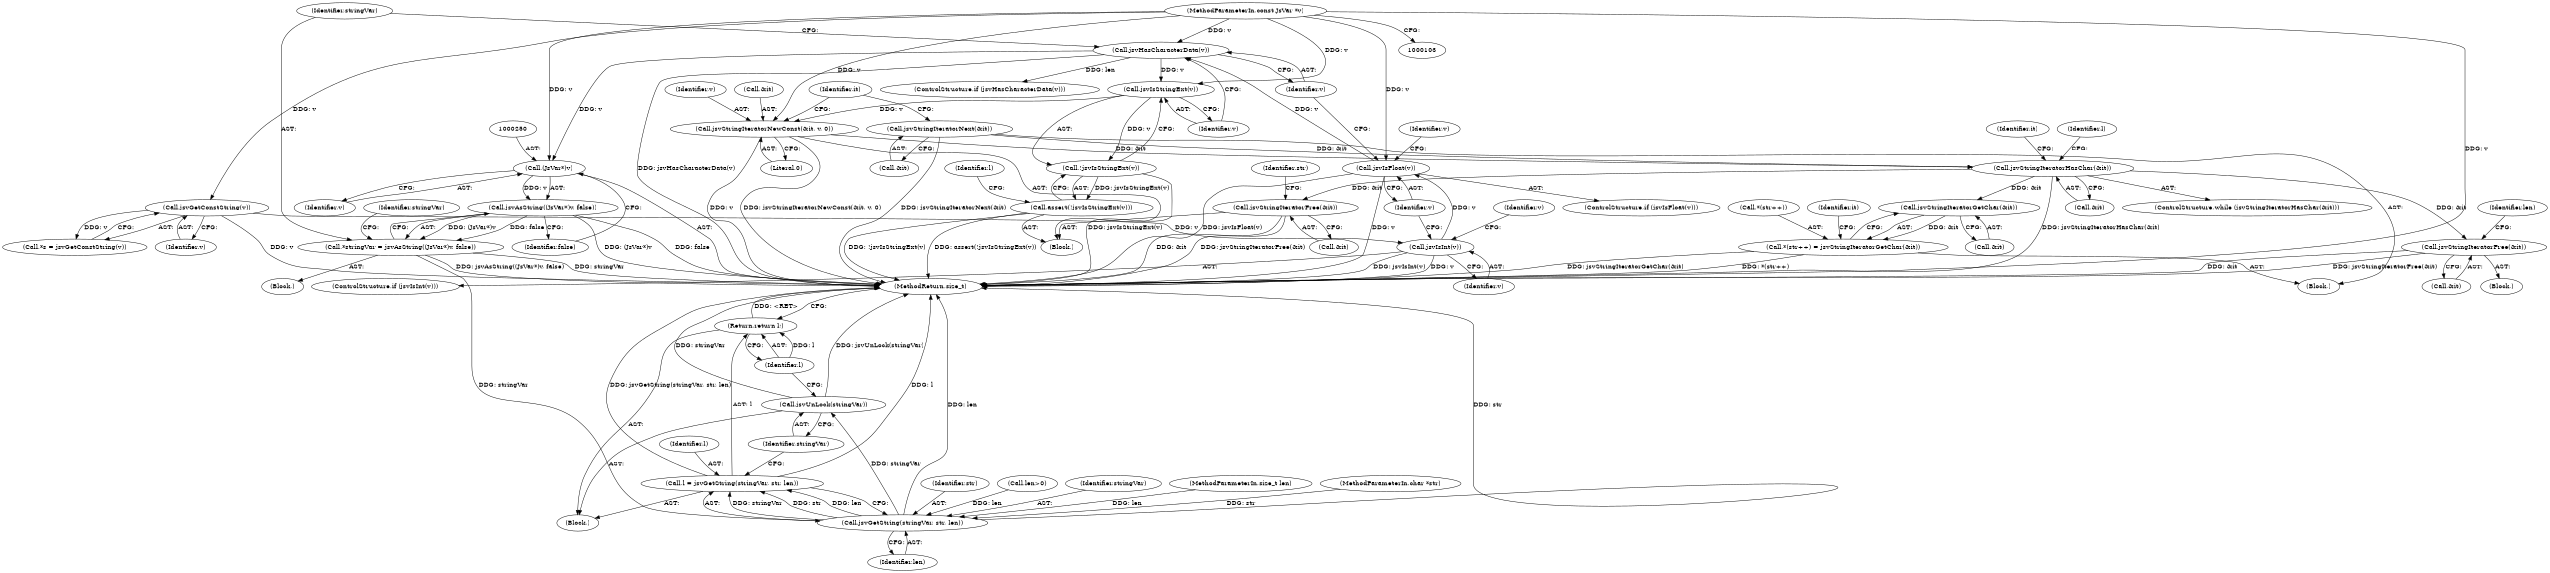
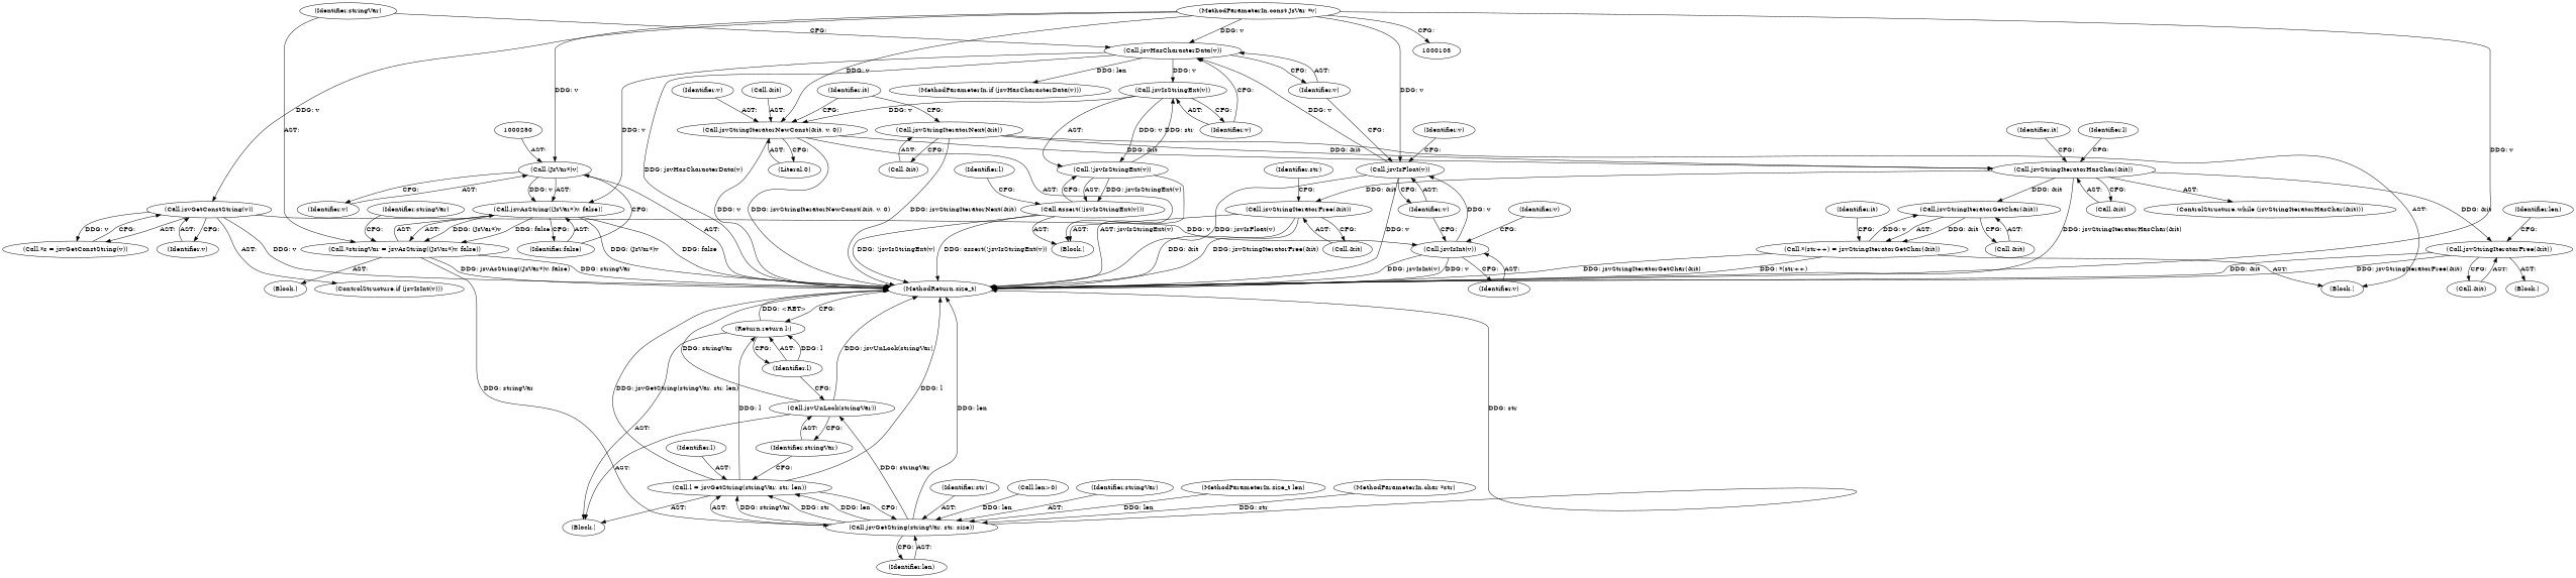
  digraph {
    n1 [label="(Call,jsvHasCharacterData(v))"]
    n2 [label="(Call,jsvIsStringExt(v))"]
    n3 [label="(Call,(JsVar*)v)"]
    n4 [label="(MethodReturn,size_t)"]
-   n5 [label="(ControlStructure,if (jsvHasCharacterData(v)))"]
+   n5 [label="(MethodParameterIn,if (jsvHasCharacterData(v)))"]
    n6 [label="(Identifier,v)"]
    n7 [label="(Call,jsvStringIteratorNewConst(&it, v, 0))"]
    n8 [label="(Call,!jsvIsStringExt(v))"]
    n9 [label="(Identifier,v)"]
    n10 [label="(Call,jsvAsString((JsVar*)v, false))"]
    n11 [label="(Identifier,v)"]
    n12 [label="(Return,return l;)"]
    n13 [label="(Call,jsvIsFloat(v))"]
    n14 [label="(Identifier,v)"]
-   n15 [label="(ControlStructure,if (jsvIsFloat(v)))"]
    n16 [label="(Call,jsvIsInt(v))"]
    n17 [label="(Identifier,v)"]
    n18 [label="(ControlStructure,if (jsvIsInt(v)))"]
    n19 [label="(Call,jsvGetConstString(v))"]
    n20 [label="(Call,*s = jsvGetConstString(v))"]
    n21 [label="(Identifier,v)"]
    n22 [label="(MethodParameterIn,const JsVar *v)"]
    1000103
    n24 [label="(Block,)"]
    n25 [label="(Call,jsvStringIteratorHasChar(&it))"]
    n26 [label="(Literal,0)"]
    n27 [label="(Call,assert(!jsvIsStringExt(v)))"]
    n28 [label="(Call,jsvStringIteratorFree(&it))"]
    n29 [label="(Call,jsvStringIteratorGetChar(&it))"]
    n30 [label="(Call,jsvStringIteratorFree(&it))"]
    n31 [label="(Call,&it)"]
    n32 [label="(ControlStructure,while (jsvStringIteratorHasChar(&it)))"]
    n33 [label="(Call,&it)"]
    n34 [label="(Block,)"]
    n35 [label="(Call,*(str++) = jsvStringIteratorGetChar(&it))"]
    n36 [label="(Call,&it)"]
    n37 [label="(Call,&it)"]
    n38 [label="(Block,)"]
    n39 [label="(Call,jsvStringIteratorNext(&it))"]
    n40 [label="(Call,&it)"]
    n41 [label="(Call,*stringVar = jsvAsString((JsVar*)v, false))"]
    n42 [label="(Identifier,false)"]
-   n43 [label="(Call,jsvGetString(stringVar, str, len))"]
+   n43 [label="(Call,jsvGetString(stringVar, str, size))"]
    n44 [label="(Block,)"]
    n45 [label="(Call,l = jsvGetString(stringVar, str, len))"]
    n46 [label="(Call,jsvUnLock(stringVar))"]
    n47 [label="(Identifier,len)"]
    n48 [label="(Block,)"]
    n49 [label="(Identifier,stringVar)"]
    n50 [label="(Identifier,l)"]
    n51 [label="(Identifier,str)"]
    n52 [label="(Call,&it)"]
    n53 [label="(Identifier,str)"]
    n54 [label="(Identifier,stringVar)"]
    n55 [label="(Call,len>0)"]
    n56 [label="(Identifier,l)"]
    n57 [label="(Identifier,stringVar)"]
    n58 [label="(Identifier,v)"]
    n59 [label="(Identifier,l)"]
    n60 [label="(Identifier,it)"]
    n61 [label="(Identifier,len)"]
-   n62 [label="(Call,*(str++))"]
    n63 [label="(Identifier,l)"]
    n64 [label="(Identifier,it)"]
    n65 [label="(MethodParameterIn,size_t len)"]
    n66 [label="(Identifier,stringVar)"]
    n67 [label="(Identifier,it)"]
    n68 [label="(Identifier,v)"]
    n69 [label="(MethodParameterIn,char *str)"]
    n70 [label="(Identifier,v)"]
    1000250
    n1 -> n2 [label="DDG: v"]
-   n1 -> n3 [label="DDG: v"]
+   n1 -> n10 [label="DDG: v"]
    n1 -> n4 [label="DDG: jsvHasCharacterData(v)"]
    n1 -> n5 [label="DDG: len"]
    n1 -> n6 [label="CFG: "]
    n2 -> n7 [label="DDG: v"]
    n2 -> n8 [label="AST: "]
    n2 -> n8 [label="DDG: v"]
    n2 -> n9 [label="CFG: "]
    n3 -> n4 [label="AST: "]
    n3 -> n10 [label="AST: "]
    n3 -> n10 [label="DDG: v"]
    n3 -> n11 [label="CFG: "]
    n4 -> n12 [label="CFG: "]
    n6 -> n1 [label="AST: "]
    n6 -> n13 [label="CFG: "]
    n7 -> n4 [label="DDG: v"]
    n7 -> n4 [label="DDG: jsvStringIteratorNewConst(&it, v, 0)"]
    n7 -> n24 [label="AST: "]
    n7 -> n25 [label="DDG: &it"]
    n7 -> n26 [label="CFG: "]
-   n8 -> n2 [label="CFG: "]
-   n8 -> n4 [label="DDG: jsvIsStringExt(v)"]
+   n8 -> n2 [label="DDG: str"]
+   n8 -> n4 [label="AST: jsvIsStringExt(v)"]
    n8 -> n27 [label="AST: "]
    n8 -> n27 [label="DDG: jsvIsStringExt(v)"]
    n9 -> n1 [label="CFG: "]
    n9 -> n2 [label="AST: "]
    n10 -> n4 [label="DDG: false"]
    n10 -> n4 [label="DDG: (JsVar*)v"]
    n10 -> n41 [label="AST: "]
    n10 -> n41 [label="DDG: (JsVar*)v"]
    n10 -> n41 [label="DDG: false"]
    n10 -> n42 [label="CFG: "]
    n11 -> n3 [label="AST: "]
    n12 -> n4 [label="DDG: <RET>"]
    n12 -> n48 [label="AST: "]
    n12 -> n50 [label="CFG: "]
    n13 -> n1 [label="DDG: v"]
    n13 -> n4 [label="DDG: jsvIsFloat(v)"]
    n13 -> n4 [label="DDG: v"]
    n13 -> n14 [label="CFG: "]
-   n13 -> n15 [label="AST: "]
    n14 -> n13 [label="AST: "]
    n14 -> n16 [label="CFG: "]
    n16 -> n4 [label="DDG: jsvIsInt(v)"]
    n16 -> n4 [label="DDG: v"]
    n16 -> n13 [label="DDG: v"]
    n16 -> n17 [label="CFG: "]
-   n16 -> n18 [label="AST: "]
+   n19 -> n18 [label="AST: "]
    n17 -> n16 [label="AST: "]
    n19 -> n4 [label="DDG: v"]
    n19 -> n16 [label="DDG: v"]
    n19 -> n20 [label="AST: "]
    n19 -> n20 [label="DDG: v"]
    n19 -> n21 [label="CFG: "]
    n20 -> n19 [label="CFG: "]
    n21 -> n19 [label="AST: "]
    n22 -> n1 [label="DDG: v"]
-   n22 -> n2 [label="DDG: v"]
    n22 -> n3 [label="DDG: v"]
    n22 -> n4 [label="DDG: v"]
    n22 -> n7 [label="DDG: v"]
    n22 -> n13 [label="DDG: v"]
    n22 -> n19 [label="DDG: v"]
    n22 -> 1000103 [label="CFG: "]
    n25 -> n4 [label="DDG: jsvStringIteratorHasChar(&it)"]
    n25 -> n28 [label="DDG: &it"]
    n25 -> n29 [label="DDG: &it"]
    n25 -> n30 [label="DDG: &it"]
    n25 -> n31 [label="CFG: "]
    n25 -> n32 [label="AST: "]
    n26 -> n7 [label="AST: "]
    n27 -> n4 [label="DDG: assert(!jsvIsStringExt(v))"]
    n27 -> n4 [label="DDG: !jsvIsStringExt(v)"]
    n27 -> n8 [label="CFG: "]
    n27 -> n24 [label="AST: "]
    n28 -> n4 [label="DDG: jsvStringIteratorFree(&it)"]
    n28 -> n4 [label="DDG: &it"]
    n28 -> n33 [label="CFG: "]
    n28 -> n34 [label="AST: "]
    n29 -> n35 [label="AST: "]
    n29 -> n35 [label="DDG: &it"]
    n29 -> n36 [label="CFG: "]
    n30 -> n4 [label="DDG: &it"]
    n30 -> n4 [label="DDG: jsvStringIteratorFree(&it)"]
    n30 -> n24 [label="AST: "]
    n30 -> n37 [label="CFG: "]
    n31 -> n25 [label="AST: "]
    n33 -> n28 [label="AST: "]
    n35 -> n4 [label="DDG: *(str++)"]
    n35 -> n4 [label="DDG: jsvStringIteratorGetChar(&it)"]
-   n35 -> n29 [label="CFG: "]
+   n35 -> n29 [label="DDG: v"]
    n35 -> n38 [label="AST: "]
    n36 -> n29 [label="AST: "]
    n37 -> n30 [label="AST: "]
    n39 -> n4 [label="DDG: jsvStringIteratorNext(&it)"]
    n39 -> n25 [label="DDG: &it"]
    n39 -> n38 [label="AST: "]
    n39 -> n40 [label="CFG: "]
    n40 -> n39 [label="AST: "]
    n41 -> n4 [label="DDG: jsvAsString((JsVar*)v, false)"]
    n41 -> n4 [label="DDG: stringVar"]
-   n41 -> n10 [label="CFG: "]
+   n41 -> n10 [label="AST: "]
    n41 -> n43 [label="DDG: stringVar"]
    n41 -> n44 [label="AST: "]
    n42 -> n3 [label="CFG: "]
+   n42 -> n10 [label="AST: "]
    n43 -> n4 [label="DDG: len"]
    n43 -> n4 [label="DDG: str"]
    n43 -> n45 [label="AST: "]
    n43 -> n45 [label="DDG: stringVar"]
    n43 -> n45 [label="DDG: str"]
    n43 -> n45 [label="DDG: len"]
    n43 -> n46 [label="DDG: stringVar"]
    n43 -> n47 [label="CFG: "]
    n45 -> n4 [label="DDG: jsvGetString(stringVar, str, len)"]
    n45 -> n4 [label="DDG: l"]
-   n45 -> n12 [label="AST: l"]
+   n45 -> n12 [label="DDG: l"]
    n45 -> n43 [label="CFG: "]
    n45 -> n48 [label="AST: "]
    n46 -> n4 [label="DDG: jsvUnLock(stringVar)"]
    n46 -> n4 [label="DDG: stringVar"]
    n46 -> n48 [label="AST: "]
    n46 -> n49 [label="CFG: "]
    n47 -> n43 [label="AST: "]
    n49 -> n45 [label="CFG: "]
    n49 -> n46 [label="AST: "]
    n50 -> n12 [label="AST: "]
    n50 -> n12 [label="DDG: l"]
    n50 -> n46 [label="CFG: "]
    n51 -> n30 [label="CFG: "]
    n52 -> n7 [label="AST: "]
    n53 -> n43 [label="AST: "]
    n54 -> n41 [label="CFG: "]
    n55 -> n43 [label="DDG: len"]
    n56 -> n25 [label="CFG: "]
    n57 -> n43 [label="AST: "]
    n58 -> n16 [label="CFG: "]
    n59 -> n45 [label="AST: "]
    n60 -> n7 [label="CFG: "]
    n60 -> n39 [label="CFG: "]
    n61 -> n28 [label="CFG: "]
-   n62 -> n35 [label="AST: "]
    n63 -> n27 [label="CFG: "]
    n64 -> n25 [label="CFG: "]
    n65 -> n43 [label="DDG: len"]
    n66 -> n1 [label="CFG: "]
    n66 -> n41 [label="AST: "]
    n67 -> n35 [label="CFG: "]
    n68 -> n13 [label="CFG: "]
    n69 -> n43 [label="DDG: str"]
    n70 -> n7 [label="AST: "]
    1000250 -> n3 [label="AST: "]
  }
